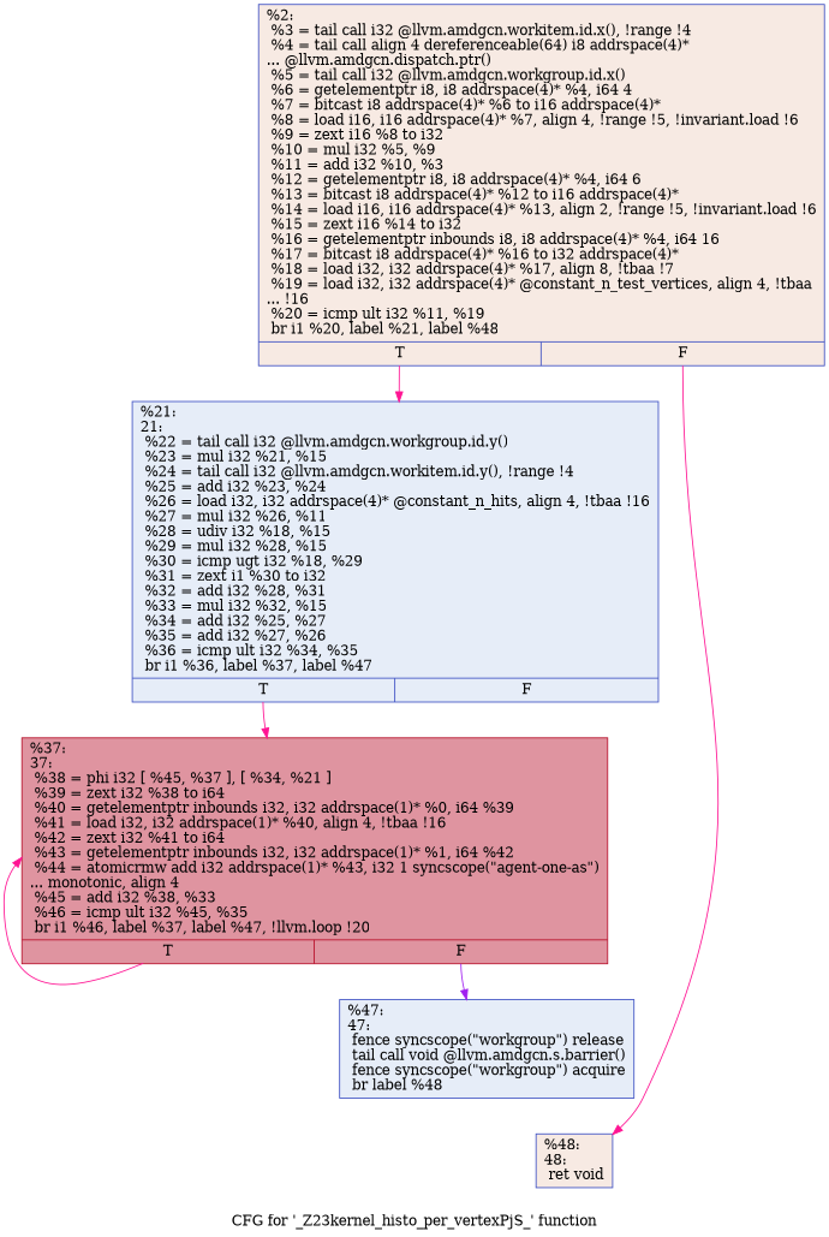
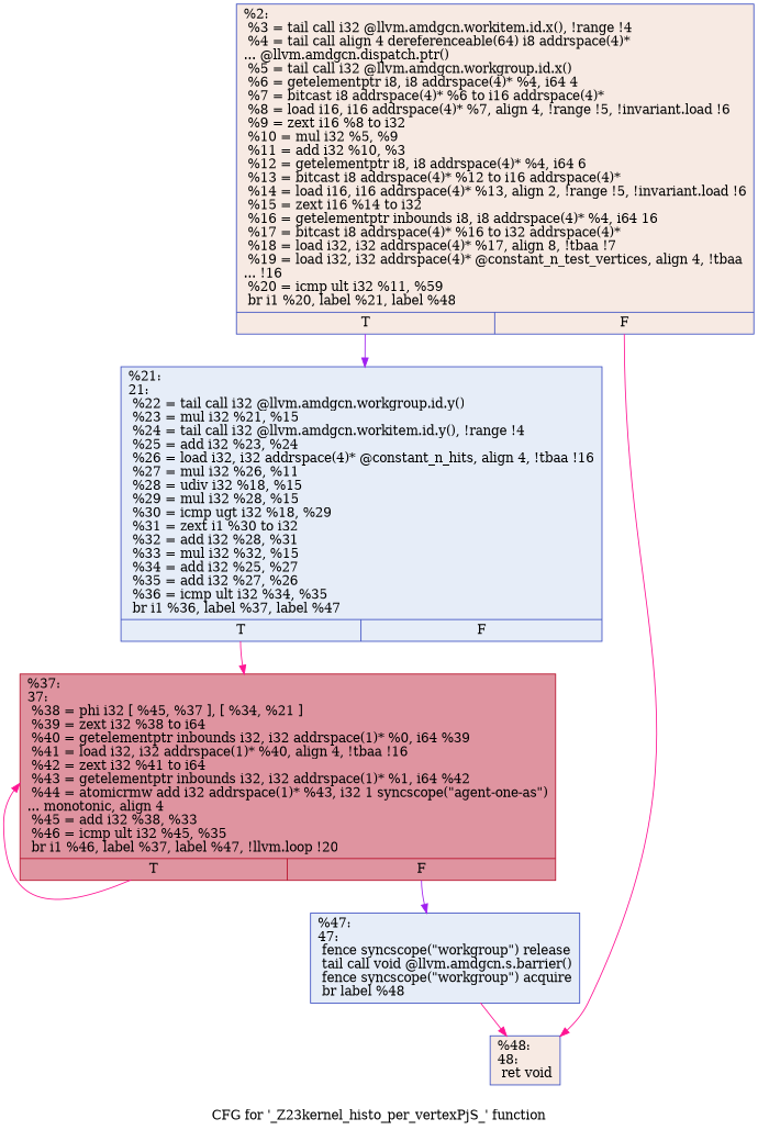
  digraph {
    label="CFG for '_Z23kernel_histo_per_vertexPjS_' function"
    node [color="#3d50c3ff" fillcolor="#eed0c070" shape=record style=filled]
    edge [color=deeppink tailport=s0]
-   n1 [label="{%2:\l  %3 = tail call i32 @llvm.amdgcn.workitem.id.x(), !range !4\l  %4 = tail call align 4 dereferenceable(64) i8 addrspace(4)*\l... @llvm.amdgcn.dispatch.ptr()\l  %5 = tail call i32 @llvm.amdgcn.workgroup.id.x()\l  %6 = getelementptr i8, i8 addrspace(4)* %4, i64 4\l  %7 = bitcast i8 addrspace(4)* %6 to i16 addrspace(4)*\l  %8 = load i16, i16 addrspace(4)* %7, align 4, !range !5, !invariant.load !6\l  %9 = zext i16 %8 to i32\l  %10 = mul i32 %5, %9\l  %11 = add i32 %10, %3\l  %12 = getelementptr i8, i8 addrspace(4)* %4, i64 6\l  %13 = bitcast i8 addrspace(4)* %12 to i16 addrspace(4)*\l  %14 = load i16, i16 addrspace(4)* %13, align 2, !range !5, !invariant.load !6\l  %15 = zext i16 %14 to i32\l  %16 = getelementptr inbounds i8, i8 addrspace(4)* %4, i64 16\l  %17 = bitcast i8 addrspace(4)* %16 to i32 addrspace(4)*\l  %18 = load i32, i32 addrspace(4)* %17, align 8, !tbaa !7\l  %19 = load i32, i32 addrspace(4)* @constant_n_test_vertices, align 4, !tbaa\l... !16\l  %20 = icmp ult i32 %11, %19\l  br i1 %20, label %21, label %48\l|{<s0>T|<s1>F}}"]
+   n1 [label="{%2:\l  %3 = tail call i32 @llvm.amdgcn.workitem.id.x(), !range !4\l  %4 = tail call align 4 dereferenceable(64) i8 addrspace(4)*\l... @llvm.amdgcn.dispatch.ptr()\l  %5 = tail call i32 @llvm.amdgcn.workgroup.id.x()\l  %6 = getelementptr i8, i8 addrspace(4)* %4, i64 4\l  %7 = bitcast i8 addrspace(4)* %6 to i16 addrspace(4)*\l  %8 = load i16, i16 addrspace(4)* %7, align 4, !range !5, !invariant.load !6\l  %9 = zext i16 %8 to i32\l  %10 = mul i32 %5, %9\l  %11 = add i32 %10, %3\l  %12 = getelementptr i8, i8 addrspace(4)* %4, i64 6\l  %13 = bitcast i8 addrspace(4)* %12 to i16 addrspace(4)*\l  %14 = load i16, i16 addrspace(4)* %13, align 2, !range !5, !invariant.load !6\l  %15 = zext i16 %14 to i32\l  %16 = getelementptr inbounds i8, i8 addrspace(4)* %4, i64 16\l  %17 = bitcast i8 addrspace(4)* %16 to i32 addrspace(4)*\l  %18 = load i32, i32 addrspace(4)* %17, align 8, !tbaa !7\l  %19 = load i32, i32 addrspace(4)* @constant_n_test_vertices, align 4, !tbaa\l... !16\l  %20 = icmp ult i32 %11, %59\l  br i1 %20, label %21, label %48\l|{<s0>T|<s1>F}}"]
    n2 [fillcolor="#c7d7f070" label="{%21:\l21:                                               \l  %22 = tail call i32 @llvm.amdgcn.workgroup.id.y()\l  %23 = mul i32 %21, %15\l  %24 = tail call i32 @llvm.amdgcn.workitem.id.y(), !range !4\l  %25 = add i32 %23, %24\l  %26 = load i32, i32 addrspace(4)* @constant_n_hits, align 4, !tbaa !16\l  %27 = mul i32 %26, %11\l  %28 = udiv i32 %18, %15\l  %29 = mul i32 %28, %15\l  %30 = icmp ugt i32 %18, %29\l  %31 = zext i1 %30 to i32\l  %32 = add i32 %28, %31\l  %33 = mul i32 %32, %15\l  %34 = add i32 %25, %27\l  %35 = add i32 %27, %26\l  %36 = icmp ult i32 %34, %35\l  br i1 %36, label %37, label %47\l|{<s0>T|<s1>F}}"]
    n3 [label="{%48:\l48:                                               \l  ret void\l}"]
    n4 [color="#b70d28ff" fillcolor="#b70d2870" label="{%37:\l37:                                               \l  %38 = phi i32 [ %45, %37 ], [ %34, %21 ]\l  %39 = zext i32 %38 to i64\l  %40 = getelementptr inbounds i32, i32 addrspace(1)* %0, i64 %39\l  %41 = load i32, i32 addrspace(1)* %40, align 4, !tbaa !16\l  %42 = zext i32 %41 to i64\l  %43 = getelementptr inbounds i32, i32 addrspace(1)* %1, i64 %42\l  %44 = atomicrmw add i32 addrspace(1)* %43, i32 1 syncscope(\"agent-one-as\")\l... monotonic, align 4\l  %45 = add i32 %38, %33\l  %46 = icmp ult i32 %45, %35\l  br i1 %46, label %37, label %47, !llvm.loop !20\l|{<s0>T|<s1>F}}"]
    n5 [fillcolor="#c7d7f070" label="{%47:\l47:                                               \l  fence syncscope(\"workgroup\") release\l  tail call void @llvm.amdgcn.s.barrier()\l  fence syncscope(\"workgroup\") acquire\l  br label %48\l}"]
-   n1 -> n2
+   n1 -> n2 [color=purple]
    n1 -> n3 [tailport=s1]
    n2 -> n4
    n4 -> n4
    n4 -> n5 [color=purple tailport=s1]
+   n5 -> n3
  }
